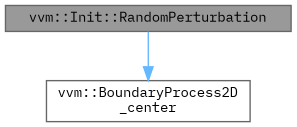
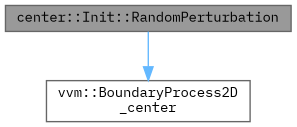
  digraph {
    rankdir=TB
    fontname="IBM Plex Mono"
    node [fontname="IBM Plex Mono" fontsize=10 shape=box style=filled]
-   n1 [color=gray40 fillcolor=grey60 fontcolor=black height=0.2 label="vvm::Init::RandomPerturbation" width=0.4]
+   n1 [color=gray40 fillcolor=grey60 fontcolor=black height=0.2 label="center::Init::RandomPerturbation" width=0.4]
    n2 [color=grey40 fillcolor=white height=0.2 label="vvm::BoundaryProcess2D\l_center" width=0.4]
    n1 -> n2 [color=steelblue1 fontname="IBM Plex Mono" fontsize=10 labelfontname=Helvetica labelfontsize=10 style=solid]
  }
